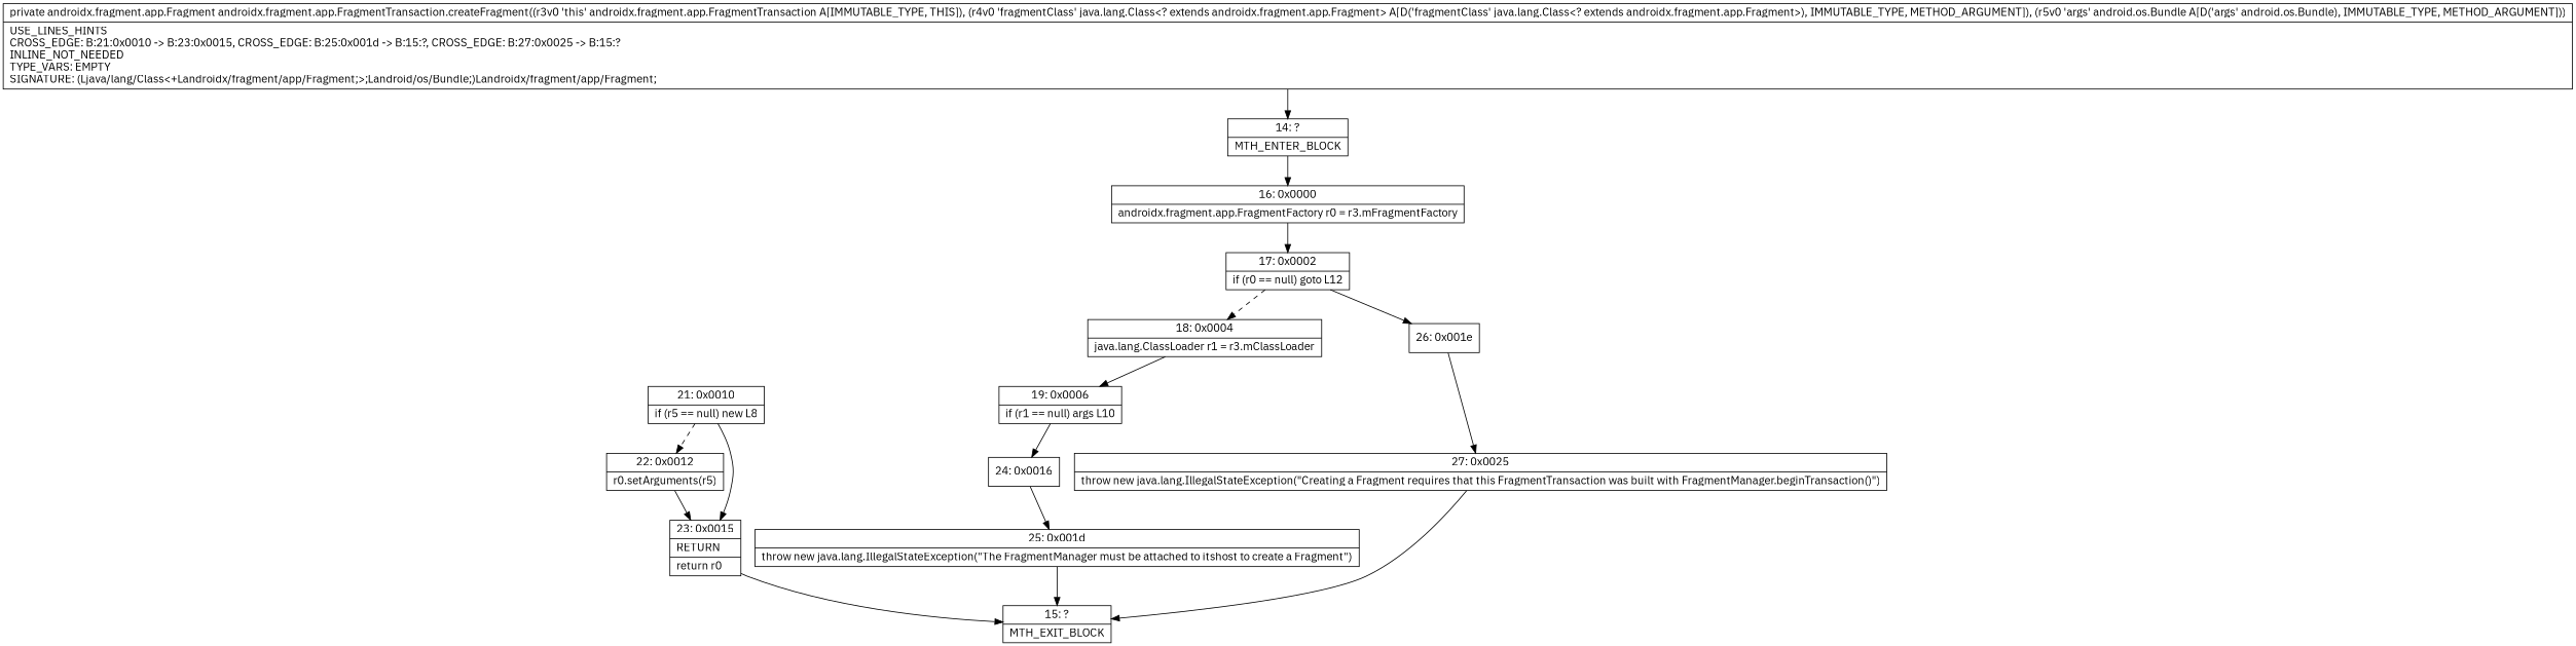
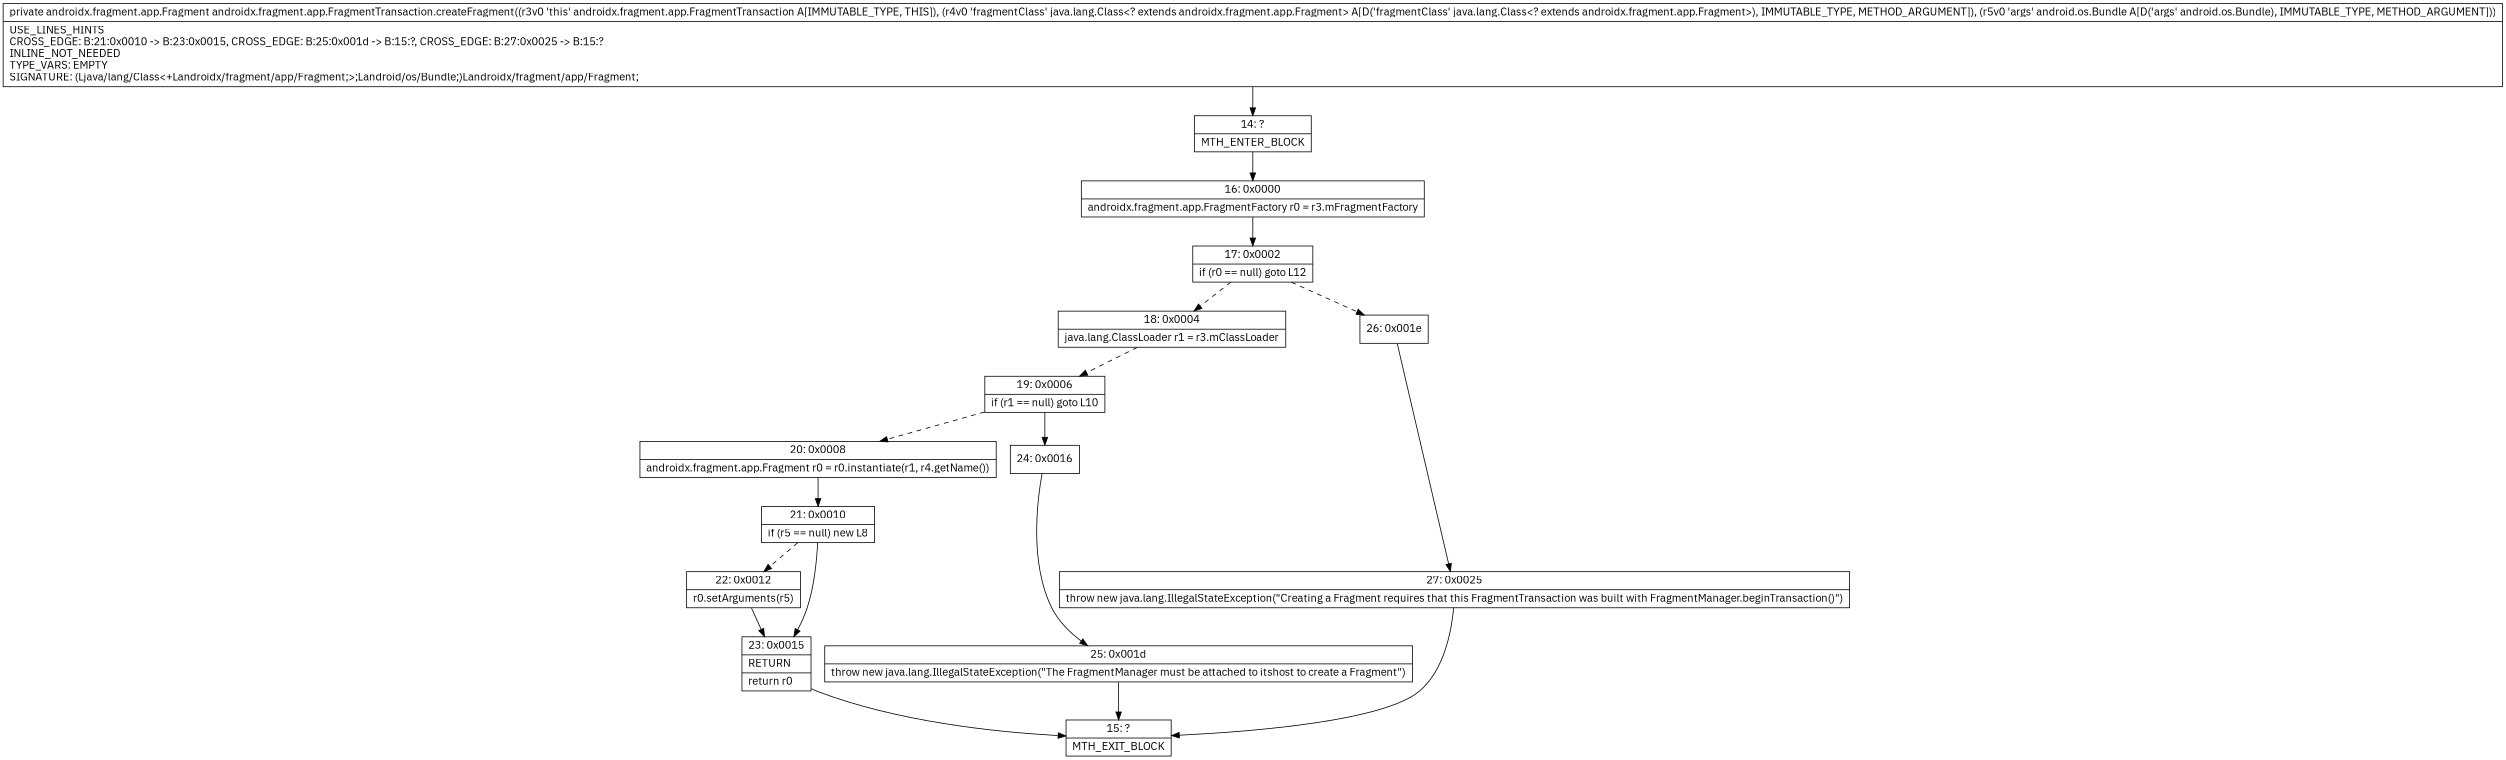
  digraph {
    fontname="IBM Plex Sans"
    node [fontname="IBM Plex Sans" shape=record]
    edge [fontname="IBM Plex Sans"]
    n1 [label="{14\:\ ?|MTH_ENTER_BLOCK\l}"]
    n2 [label="{16\:\ 0x0000|androidx.fragment.app.FragmentFactory r0 = r3.mFragmentFactory\l}"]
    n3 [label="{17\:\ 0x0002|if (r0 == null) goto L12\l}"]
    n4 [label="{18\:\ 0x0004|java.lang.ClassLoader r1 = r3.mClassLoader\l}"]
    n5 [label="{26\:\ 0x001e}"]
-   n6 [label="{19\:\ 0x0006|if (r1 == null) args L10\l}"]
+   n6 [label="{19\:\ 0x0006|if (r1 == null) goto L10\l}"]
    n7 [label="{27\:\ 0x0025|throw new java.lang.IllegalStateException(\"Creating a Fragment requires that this FragmentTransaction was built with FragmentManager.beginTransaction()\")\l}"]
+   n8 [label="{20\:\ 0x0008|androidx.fragment.app.Fragment r0 = r0.instantiate(r1, r4.getName())\l}"]
    n9 [label="{24\:\ 0x0016}"]
    n10 [label="{21\:\ 0x0010|if (r5 == null) new L8\l}"]
    n11 [label="{25\:\ 0x001d|throw new java.lang.IllegalStateException(\"The FragmentManager must be attached to itshost to create a Fragment\")\l}"]
    n12 [label="{22\:\ 0x0012|r0.setArguments(r5)\l}"]
    n13 [label="{23\:\ 0x0015|RETURN\l|return r0\l}"]
    n14 [label="{15\:\ ?|MTH_EXIT_BLOCK\l}"]
    n15 [label="{private androidx.fragment.app.Fragment androidx.fragment.app.FragmentTransaction.createFragment((r3v0 'this' androidx.fragment.app.FragmentTransaction A[IMMUTABLE_TYPE, THIS]), (r4v0 'fragmentClass' java.lang.Class\<? extends androidx.fragment.app.Fragment\> A[D('fragmentClass' java.lang.Class\<? extends androidx.fragment.app.Fragment\>), IMMUTABLE_TYPE, METHOD_ARGUMENT]), (r5v0 'args' android.os.Bundle A[D('args' android.os.Bundle), IMMUTABLE_TYPE, METHOD_ARGUMENT]))  | USE_LINES_HINTS\lCROSS_EDGE: B:21:0x0010 \-\> B:23:0x0015, CROSS_EDGE: B:25:0x001d \-\> B:15:?, CROSS_EDGE: B:27:0x0025 \-\> B:15:?\lINLINE_NOT_NEEDED\lTYPE_VARS: EMPTY\lSIGNATURE: (Ljava\/lang\/Class\<+Landroidx\/fragment\/app\/Fragment;\>;Landroid\/os\/Bundle;)Landroidx\/fragment\/app\/Fragment;\l}"]
    n1 -> n2
    n2 -> n3
    n3 -> n4 [style=dashed]
-   n3 -> n5
-   n4 -> n6
+   n3 -> n5 [style=dashed]
+   n4 -> n6 [style=dashed]
    n5 -> n7
+   n6 -> n8 [style=dashed]
    n6 -> n9
    n7 -> n14
+   n8 -> n10
    n9 -> n11
    n10 -> n12 [style=dashed]
    n10 -> n13
    n11 -> n14
    n12 -> n13
    n13 -> n14
    n15 -> n1
  }
